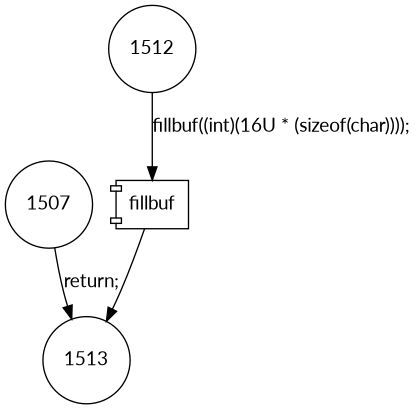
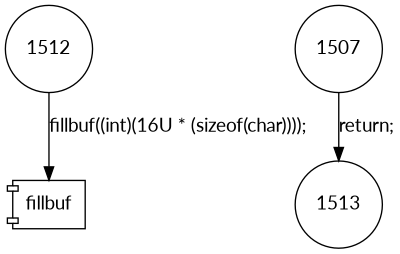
  digraph {
    fontname=Lato
    node [fontname=Lato shape=circle]
    edge [fontname=Lato]
    n1 [label=fillbuf shape=component]
    1512
    1513
    1507
-   n1 -> 1513
    1512 -> n1 [label="fillbuf((int)(16U * (sizeof(char))));"]
    1507 -> 1513 [label="return;"]
  }
